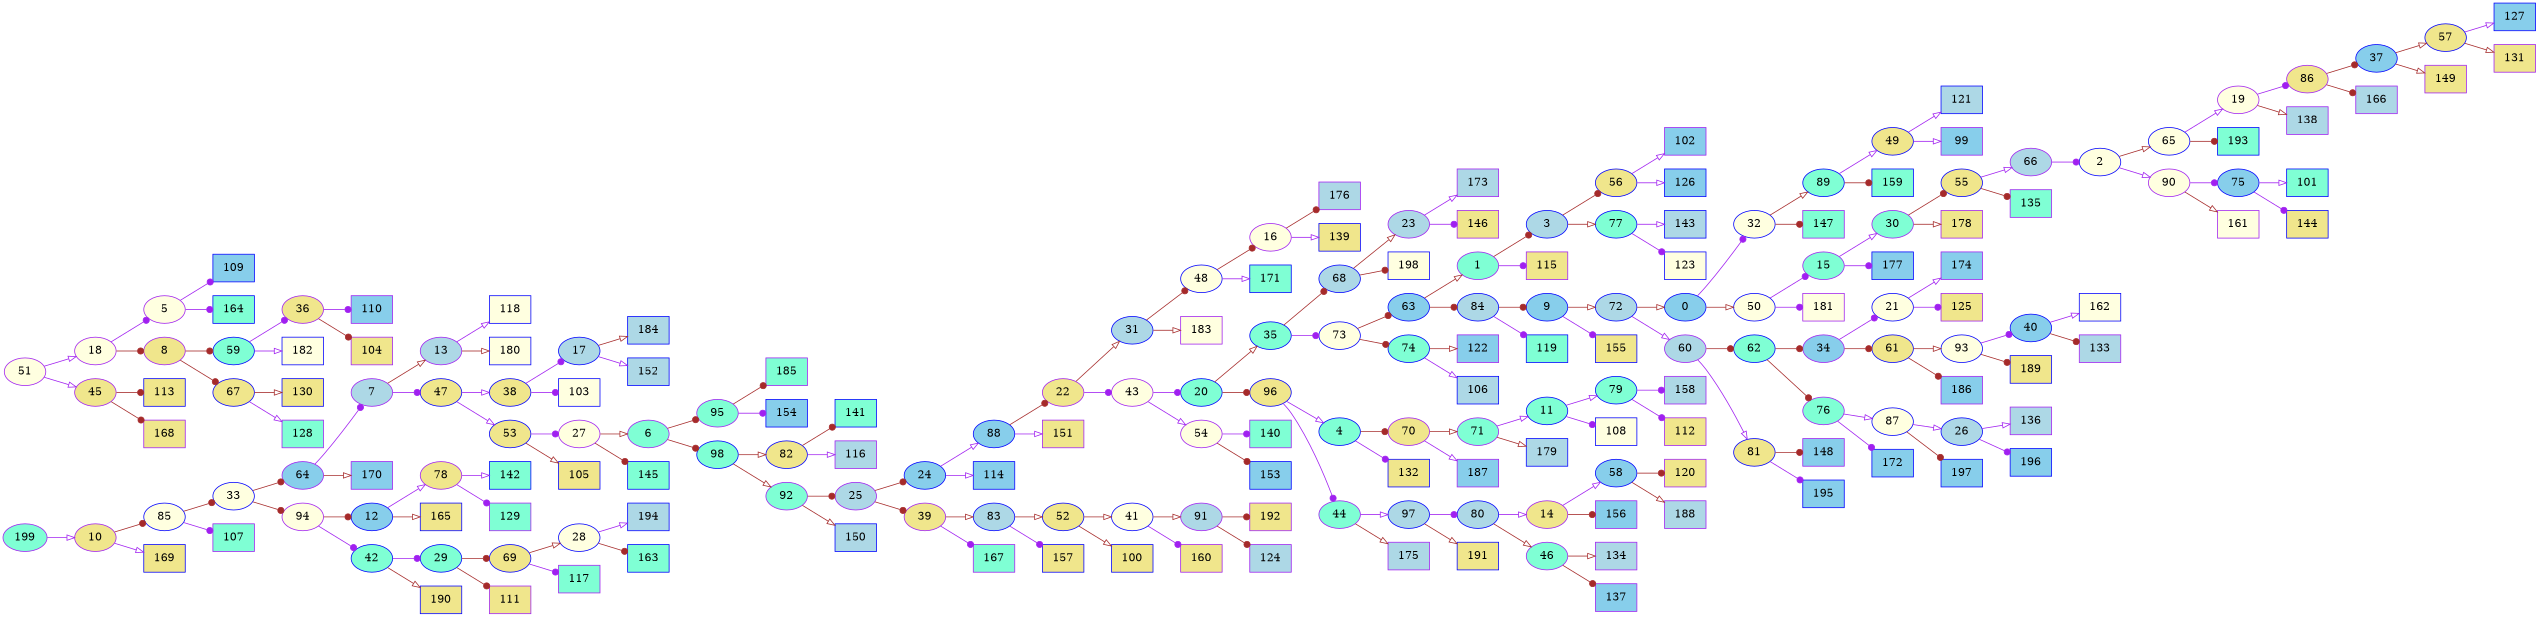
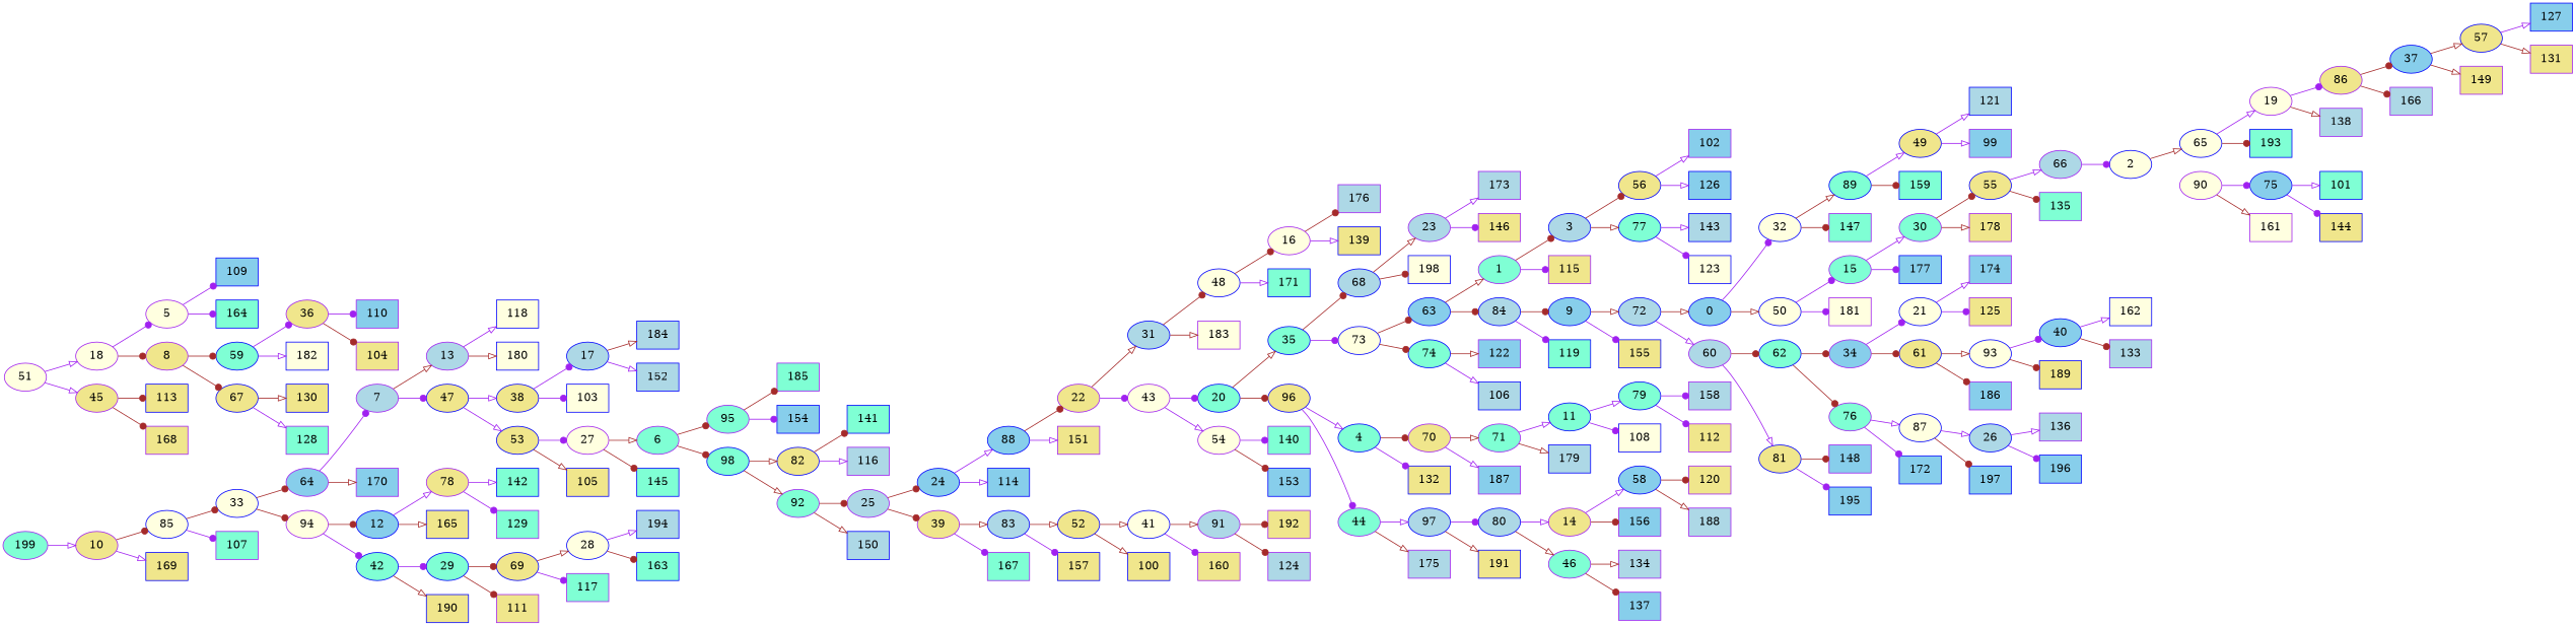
  digraph {
    rankdir=LR
    node [color=blue fillcolor=khaki style=filled]
    edge [arrowhead=dot color=brown]
    n1 [fillcolor=skyblue label=0]
    n2 [fillcolor=lightyellow label=32]
    n3 [fillcolor=lightyellow label=50]
    n4 [fillcolor=aquamarine label=89]
    n5 [color=purple fillcolor=aquamarine label=147 shape=box]
    n6 [color=purple fillcolor=aquamarine label=15]
    n7 [color=purple fillcolor=lightyellow label=181 shape=box]
    n8 [color=purple fillcolor=aquamarine label=1]
    n9 [fillcolor=lightblue label=3]
    n10 [color=purple label=115 shape=box]
    n11 [label=56]
    n12 [fillcolor=aquamarine label=77]
    n13 [fillcolor=lightyellow label=2]
    n14 [fillcolor=lightyellow label=65]
    n15 [color=purple fillcolor=lightyellow label=90]
    n16 [color=purple fillcolor=lightyellow label=19]
    n17 [fillcolor=aquamarine label=193 shape=box]
    n18 [fillcolor=skyblue label=75]
    n19 [color=purple fillcolor=lightyellow label=161 shape=box]
    n20 [color=purple fillcolor=skyblue label=102 shape=box]
    n21 [fillcolor=skyblue label=126 shape=box]
    n22 [fillcolor=lightblue label=143 shape=box]
    n23 [fillcolor=lightyellow label=123 shape=box]
    n24 [fillcolor=aquamarine label=4]
    n25 [color=purple label=70]
    n26 [label=132 shape=box]
    n27 [color=purple fillcolor=aquamarine label=71]
    n28 [color=purple fillcolor=skyblue label=187 shape=box]
    n29 [color=purple fillcolor=lightyellow label=5]
    n30 [fillcolor=skyblue label=109 shape=box]
    n31 [fillcolor=aquamarine label=164 shape=box]
    n32 [color=purple fillcolor=aquamarine label=6]
    n33 [color=purple fillcolor=aquamarine label=95]
    n34 [fillcolor=aquamarine label=98]
    n35 [color=purple fillcolor=aquamarine label=185 shape=box]
    n36 [fillcolor=skyblue label=154 shape=box]
    n37 [label=82]
    n38 [color=purple fillcolor=aquamarine label=92]
    n39 [color=purple fillcolor=lightblue label=7]
    n40 [color=purple fillcolor=lightblue label=13]
    n41 [label=47]
    n42 [fillcolor=lightyellow label=118 shape=box]
    n43 [fillcolor=lightyellow label=180 shape=box]
    n44 [label=38]
    n45 [label=53]
    n46 [color=purple label=8]
    n47 [fillcolor=aquamarine label=59]
    n48 [label=67]
    n49 [color=purple label=36]
    n50 [fillcolor=lightyellow label=182 shape=box]
    n51 [label=130 shape=box]
    n52 [color=purple fillcolor=aquamarine label=128 shape=box]
    n53 [fillcolor=skyblue label=9]
    n54 [fillcolor=lightblue label=72]
    n55 [label=155 shape=box]
    n56 [color=purple fillcolor=lightblue label=60]
    n57 [color=purple label=10]
    n58 [fillcolor=lightyellow label=85]
    n59 [label=169 shape=box]
    n60 [fillcolor=lightyellow label=33]
    n61 [color=purple fillcolor=aquamarine label=107 shape=box]
    n62 [fillcolor=aquamarine label=11]
    n63 [fillcolor=aquamarine label=79]
    n64 [fillcolor=lightyellow label=108 shape=box]
    n65 [color=purple fillcolor=lightblue label=158 shape=box]
    n66 [color=purple label=112 shape=box]
    n67 [fillcolor=skyblue label=12]
    n68 [color=purple label=78]
    n69 [label=165 shape=box]
    n70 [fillcolor=aquamarine label=142 shape=box]
    n71 [color=purple fillcolor=aquamarine label=129 shape=box]
    n72 [color=purple label=14]
    n73 [fillcolor=skyblue label=58]
    n74 [color=purple fillcolor=skyblue label=156 shape=box]
    n75 [color=purple label=120 shape=box]
    n76 [color=purple fillcolor=lightblue label=188 shape=box]
    n77 [color=purple fillcolor=aquamarine label=30]
    n78 [fillcolor=skyblue label=177 shape=box]
    n79 [label=55]
    n80 [color=purple label=178 shape=box]
    n81 [color=purple fillcolor=lightyellow label=16]
    n82 [color=purple fillcolor=lightblue label=176 shape=box]
    n83 [label=139 shape=box]
    n84 [fillcolor=lightblue label=17]
    n85 [fillcolor=lightblue label=184 shape=box]
    n86 [fillcolor=lightblue label=152 shape=box]
    n87 [color=purple fillcolor=lightyellow label=18]
    n88 [color=purple label=86]
    n89 [color=purple fillcolor=lightblue label=138 shape=box]
    n90 [fillcolor=skyblue label=37]
    n91 [color=purple fillcolor=lightblue label=166 shape=box]
    n92 [fillcolor=aquamarine label=20]
    n93 [fillcolor=aquamarine label=35]
    n94 [label=96]
    n95 [fillcolor=lightblue label=68]
    n96 [fillcolor=lightyellow label=73]
    n97 [color=purple fillcolor=aquamarine label=44]
    n98 [fillcolor=lightyellow label=21]
    n99 [color=purple fillcolor=skyblue label=174 shape=box]
    n100 [color=purple label=125 shape=box]
    n101 [color=purple label=22]
    n102 [fillcolor=lightblue label=31]
    n103 [color=purple fillcolor=lightyellow label=43]
    n104 [fillcolor=lightyellow label=48]
    n105 [color=purple fillcolor=lightyellow label=183 shape=box]
    n106 [color=purple fillcolor=lightyellow label=54]
    n107 [color=purple fillcolor=lightblue label=23]
    n108 [color=purple fillcolor=lightblue label=173 shape=box]
    n109 [color=purple label=146 shape=box]
    n110 [fillcolor=skyblue label=24]
    n111 [fillcolor=skyblue label=88]
    n112 [fillcolor=skyblue label=114 shape=box]
    n113 [color=purple label=151 shape=box]
    n114 [color=purple fillcolor=lightblue label=25]
    n115 [color=purple label=39]
    n116 [fillcolor=lightblue label=83]
    n117 [color=purple fillcolor=aquamarine label=167 shape=box]
    n118 [fillcolor=lightblue label=26]
    n119 [color=purple fillcolor=lightblue label=136 shape=box]
    n120 [fillcolor=skyblue label=196 shape=box]
    n121 [color=purple fillcolor=lightyellow label=27]
    n122 [fillcolor=aquamarine label=145 shape=box]
    n123 [fillcolor=lightyellow label=28]
    n124 [fillcolor=lightblue label=194 shape=box]
    n125 [fillcolor=aquamarine label=163 shape=box]
    n126 [fillcolor=aquamarine label=29]
    n127 [label=69]
    n128 [color=purple label=111 shape=box]
    n129 [color=purple fillcolor=aquamarine label=117 shape=box]
    n130 [color=purple fillcolor=lightblue label=66]
    n131 [color=purple fillcolor=aquamarine label=135 shape=box]
    n132 [fillcolor=aquamarine label=171 shape=box]
    n133 [label=49]
    n134 [fillcolor=aquamarine label=159 shape=box]
    n135 [color=purple fillcolor=skyblue label=64]
    n136 [color=purple fillcolor=lightyellow label=94]
    n137 [color=purple fillcolor=skyblue label=170 shape=box]
    n138 [fillcolor=aquamarine label=42]
    n139 [color=purple fillcolor=skyblue label=34]
    n140 [label=61]
    n141 [fillcolor=lightyellow label=93]
    n142 [color=purple fillcolor=skyblue label=186 shape=box]
    n143 [fillcolor=lightyellow label=198 shape=box]
    n144 [fillcolor=skyblue label=63]
    n145 [fillcolor=aquamarine label=74]
    n146 [color=purple fillcolor=skyblue label=110 shape=box]
    n147 [color=purple label=104 shape=box]
    n148 [label=57]
    n149 [color=purple label=149 shape=box]
    n150 [fillcolor=skyblue label=127 shape=box]
    n151 [color=purple label=131 shape=box]
    n152 [fillcolor=lightyellow label=103 shape=box]
    n153 [label=52]
    n154 [label=157 shape=box]
    n155 [fillcolor=skyblue label=40]
    n156 [fillcolor=lightyellow label=162 shape=box]
    n157 [color=purple fillcolor=lightblue label=133 shape=box]
    n158 [fillcolor=lightyellow label=41]
    n159 [color=purple fillcolor=lightblue label=91]
    n160 [color=purple label=160 shape=box]
    n161 [color=purple label=192 shape=box]
    n162 [color=purple fillcolor=lightblue label=124 shape=box]
    n163 [label=190 shape=box]
    n164 [color=purple fillcolor=aquamarine label=140 shape=box]
    n165 [fillcolor=skyblue label=153 shape=box]
    n166 [fillcolor=lightblue label=97]
    n167 [color=purple fillcolor=lightblue label=175 shape=box]
    n168 [fillcolor=lightblue label=80]
    n169 [label=191 shape=box]
    n170 [color=purple label=45]
    n171 [label=113 shape=box]
    n172 [color=purple label=168 shape=box]
    n173 [color=purple fillcolor=aquamarine label=46]
    n174 [color=purple fillcolor=lightblue label=134 shape=box]
    n175 [color=purple fillcolor=skyblue label=137 shape=box]
    n176 [label=105 shape=box]
    n177 [fillcolor=lightblue label=121 shape=box]
    n178 [color=purple fillcolor=skyblue label=99 shape=box]
    n179 [color=purple fillcolor=lightyellow label=51]
    n180 [label=100 shape=box]
    n181 [fillcolor=aquamarine label=62]
    n182 [label=81]
    n183 [color=purple fillcolor=aquamarine label=76]
    n184 [color=purple fillcolor=skyblue label=148 shape=box]
    n185 [fillcolor=skyblue label=195 shape=box]
    n186 [label=189 shape=box]
    n187 [fillcolor=lightyellow label=87]
    n188 [fillcolor=skyblue label=172 shape=box]
    n189 [fillcolor=lightblue label=84]
    n190 [fillcolor=aquamarine label=119 shape=box]
    n191 [fillcolor=lightblue label=179 shape=box]
    n192 [color=purple fillcolor=skyblue label=122 shape=box]
    n193 [fillcolor=lightblue label=106 shape=box]
    n194 [fillcolor=aquamarine label=101 shape=box]
    n195 [label=144 shape=box]
    n196 [fillcolor=skyblue label=197 shape=box]
    n197 [fillcolor=aquamarine label=141 shape=box]
    n198 [color=purple fillcolor=lightblue label=116 shape=box]
    n199 [fillcolor=lightblue label=150 shape=box]
    n200 [color=purple fillcolor=aquamarine label=199]
    n1 -> n2 [color=purple]
    n1 -> n3 [arrowhead=onormal]
    n2 -> n4 [arrowhead=onormal]
    n2 -> n5
    n3 -> n6 [color=purple]
    n3 -> n7 [color=purple]
    n4 -> n133 [arrowhead=onormal color=purple]
    n4 -> n134
    n6 -> n77 [arrowhead=onormal color=purple]
    n6 -> n78 [color=purple]
    n8 -> n9
    n8 -> n10 [color=purple]
    n9 -> n11
    n9 -> n12 [arrowhead=onormal]
    n11 -> n20 [arrowhead=onormal color=purple]
    n11 -> n21 [arrowhead=onormal color=purple]
    n12 -> n22 [arrowhead=onormal color=purple]
    n12 -> n23 [color=purple]
    n13 -> n14 [arrowhead=onormal]
-   n13 -> n15 [arrowhead=onormal color=purple]
    n14 -> n16 [arrowhead=onormal color=purple]
    n14 -> n17
    n15 -> n18 [color=purple]
    n15 -> n19 [arrowhead=onormal]
    n16 -> n88 [color=purple]
    n16 -> n89 [arrowhead=onormal]
    n18 -> n194 [arrowhead=onormal color=purple]
    n18 -> n195 [color=purple]
    n24 -> n25
    n24 -> n26 [color=purple]
    n25 -> n27 [arrowhead=onormal]
    n25 -> n28 [arrowhead=onormal color=purple]
    n27 -> n62 [arrowhead=onormal color=purple]
    n27 -> n191 [arrowhead=onormal]
    n29 -> n30 [color=purple]
    n29 -> n31 [color=purple]
    n32 -> n33
    n32 -> n34
    n33 -> n35
    n33 -> n36 [color=purple]
    n34 -> n37 [arrowhead=onormal]
    n34 -> n38 [arrowhead=onormal]
    n37 -> n197
    n37 -> n198 [arrowhead=onormal color=purple]
    n38 -> n114
    n38 -> n199 [arrowhead=onormal]
    n39 -> n40 [arrowhead=onormal]
    n39 -> n41 [color=purple]
    n40 -> n42 [arrowhead=onormal color=purple]
    n40 -> n43 [arrowhead=onormal]
    n41 -> n44 [arrowhead=onormal color=purple]
    n41 -> n45 [arrowhead=onormal color=purple]
    n44 -> n84 [color=purple]
    n44 -> n152 [color=purple]
    n45 -> n121 [color=purple]
    n45 -> n176 [arrowhead=onormal]
    n46 -> n47
    n46 -> n48
    n47 -> n49 [color=purple]
    n47 -> n50 [arrowhead=onormal color=purple]
    n48 -> n51 [arrowhead=onormal]
    n48 -> n52 [arrowhead=onormal color=purple]
    n49 -> n146 [color=purple]
    n49 -> n147
    n53 -> n54 [arrowhead=onormal]
    n53 -> n55 [color=purple]
    n54 -> n1 [arrowhead=onormal]
    n54 -> n56 [arrowhead=onormal color=purple]
    n56 -> n181
    n56 -> n182 [arrowhead=onormal color=purple]
    n57 -> n58
    n57 -> n59 [arrowhead=onormal color=purple]
    n58 -> n60
    n58 -> n61 [color=purple]
    n60 -> n135
    n60 -> n136
    n62 -> n63 [arrowhead=onormal color=purple]
    n62 -> n64 [color=purple]
    n63 -> n65 [color=purple]
    n63 -> n66 [color=purple]
    n67 -> n68 [arrowhead=onormal color=purple]
    n67 -> n69 [arrowhead=onormal]
    n68 -> n70 [arrowhead=onormal color=purple]
    n68 -> n71 [color=purple]
    n72 -> n73 [arrowhead=onormal color=purple]
    n72 -> n74
    n73 -> n75
    n73 -> n76 [arrowhead=onormal]
    n77 -> n79
    n77 -> n80 [arrowhead=onormal]
    n79 -> n130 [arrowhead=onormal color=purple]
    n79 -> n131
    n81 -> n82
    n81 -> n83 [arrowhead=onormal color=purple]
    n84 -> n85 [arrowhead=onormal]
    n84 -> n86 [arrowhead=onormal color=purple]
    n87 -> n29 [color=purple]
    n87 -> n46
    n88 -> n90
    n88 -> n91
    n90 -> n148 [arrowhead=onormal]
    n90 -> n149 [arrowhead=onormal]
    n92 -> n93 [arrowhead=onormal]
    n92 -> n94
    n93 -> n95
    n93 -> n96 [color=purple]
    n94 -> n24 [arrowhead=onormal color=purple]
    n94 -> n97 [color=purple]
    n95 -> n107 [arrowhead=onormal]
    n95 -> n143
    n96 -> n144
    n96 -> n145
    n97 -> n166 [arrowhead=onormal color=purple]
    n97 -> n167 [arrowhead=onormal]
    n98 -> n99 [arrowhead=onormal color=purple]
    n98 -> n100 [color=purple]
    n101 -> n102 [arrowhead=onormal]
    n101 -> n103 [color=purple]
    n102 -> n104
    n102 -> n105 [arrowhead=onormal]
    n103 -> n92 [color=purple]
    n103 -> n106 [arrowhead=onormal color=purple]
    n104 -> n81
    n104 -> n132 [arrowhead=onormal color=purple]
    n106 -> n164 [color=purple]
    n106 -> n165
    n107 -> n108 [arrowhead=onormal color=purple]
    n107 -> n109 [color=purple]
    n110 -> n111 [arrowhead=onormal color=purple]
    n110 -> n112 [arrowhead=onormal color=purple]
    n111 -> n101
    n111 -> n113 [arrowhead=onormal color=purple]
    n114 -> n110
    n114 -> n115
    n115 -> n116 [arrowhead=onormal]
    n115 -> n117 [color=purple]
    n116 -> n153 [arrowhead=onormal]
    n116 -> n154 [color=purple]
    n118 -> n119 [arrowhead=onormal color=purple]
    n118 -> n120 [color=purple]
    n121 -> n32 [arrowhead=onormal]
    n121 -> n122
    n123 -> n124 [arrowhead=onormal color=purple]
    n123 -> n125
    n126 -> n127
    n126 -> n128
    n127 -> n123 [arrowhead=onormal]
    n127 -> n129 [color=purple]
    n130 -> n13 [color=purple]
    n133 -> n177 [arrowhead=onormal color=purple]
    n133 -> n178 [arrowhead=onormal color=purple]
    n135 -> n39 [color=purple]
    n135 -> n137 [arrowhead=onormal]
    n136 -> n67
    n136 -> n138 [color=purple]
    n138 -> n126 [color=purple]
    n138 -> n163 [arrowhead=onormal]
    n139 -> n98 [color=purple]
    n139 -> n140
    n140 -> n141 [arrowhead=onormal]
    n140 -> n142
    n141 -> n155 [color=purple]
    n141 -> n186
    n144 -> n8 [arrowhead=onormal]
    n144 -> n189
    n145 -> n192 [arrowhead=onormal]
    n145 -> n193 [arrowhead=onormal color=purple]
    n148 -> n150 [arrowhead=onormal color=purple]
    n148 -> n151 [arrowhead=onormal]
    n153 -> n158 [arrowhead=onormal]
    n153 -> n180 [arrowhead=onormal]
    n155 -> n156 [arrowhead=onormal color=purple]
    n155 -> n157
    n158 -> n159 [arrowhead=onormal]
    n158 -> n160 [color=purple]
    n159 -> n161
    n159 -> n162
    n166 -> n168 [color=purple]
    n166 -> n169 [arrowhead=onormal]
    n168 -> n72 [arrowhead=onormal color=purple]
    n168 -> n173 [arrowhead=onormal]
    n170 -> n171
    n170 -> n172
    n173 -> n174 [arrowhead=onormal]
    n173 -> n175
    n179 -> n87 [arrowhead=onormal color=purple]
    n179 -> n170 [arrowhead=onormal color=purple]
    n181 -> n139
    n181 -> n183
    n182 -> n184
    n182 -> n185 [color=purple]
    n183 -> n187 [arrowhead=onormal color=purple]
    n183 -> n188 [color=purple]
    n187 -> n118 [arrowhead=onormal color=purple]
    n187 -> n196
    n189 -> n53
    n189 -> n190 [color=purple]
    n200 -> n57 [arrowhead=onormal color=purple]
  }
